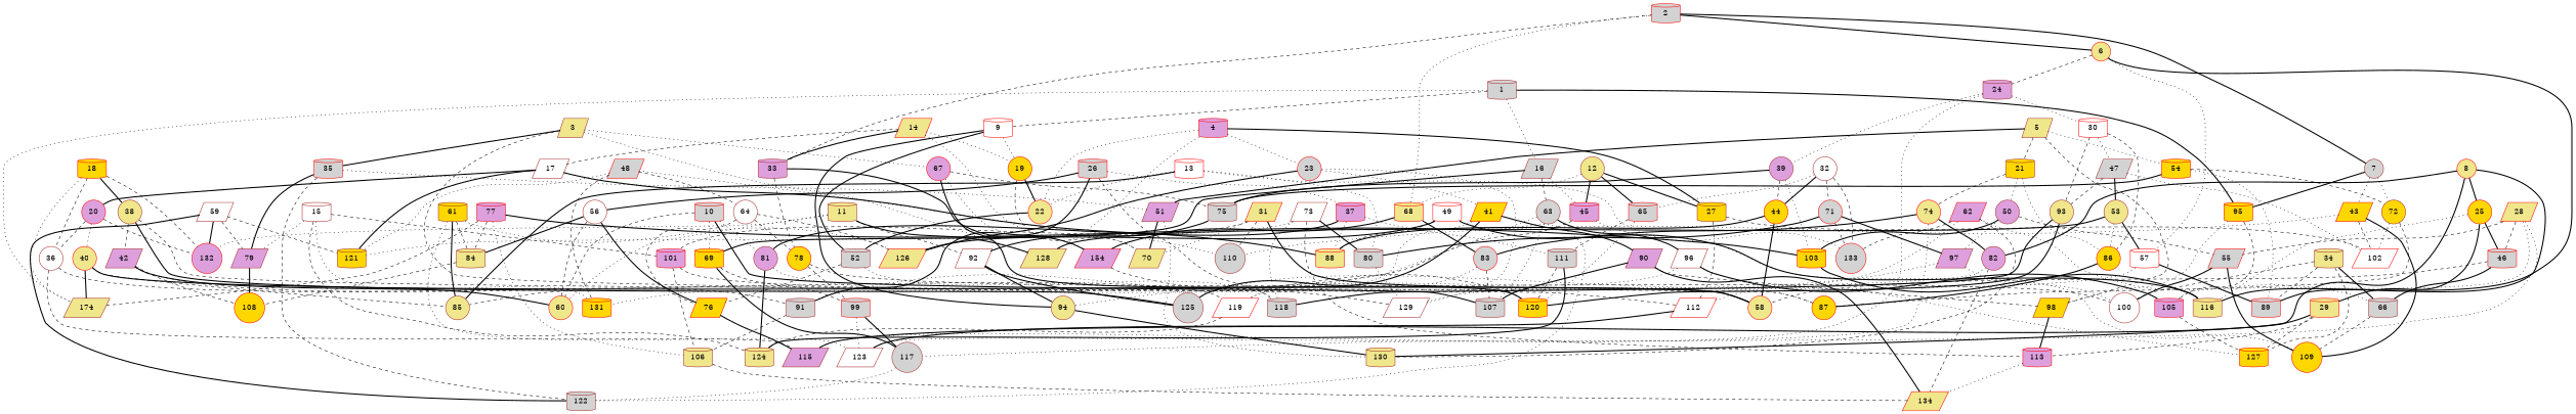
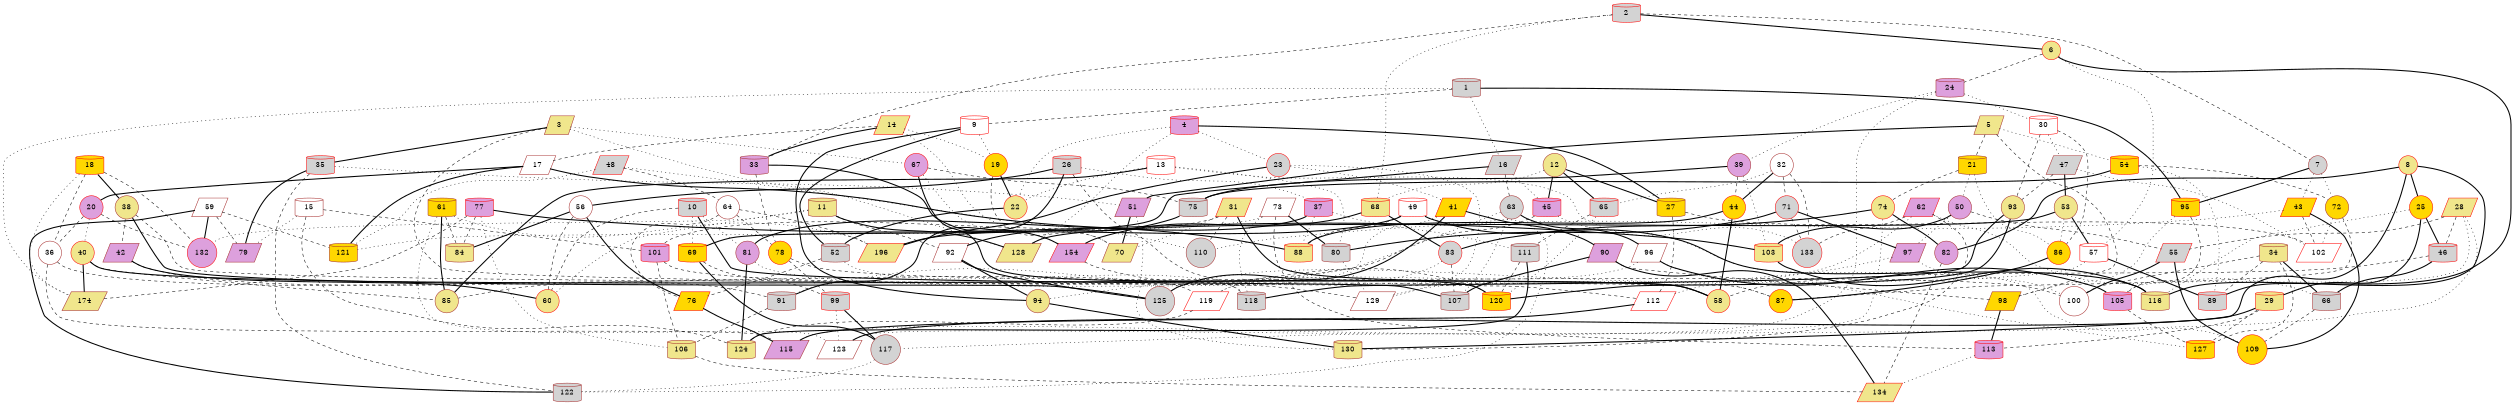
  graph {
    node [color=red fillcolor=khaki shape=cylinder style=filled]
    edge [style=bold]
    1 [color=brown fillcolor=lightgrey]
    9 [fillcolor=white]
    16 [color=brown fillcolor=lightgrey shape=parallelogram]
    95 [fillcolor=gold]
    n5 [color=brown label=174 shape=parallelogram]
    19 [fillcolor=gold shape=circle]
    52 [color=brown fillcolor=lightgrey]
    94 [color=brown shape=circle]
    69 [fillcolor=gold]
    45 [fillcolor=plum]
    63 [color=brown fillcolor=lightgrey shape=circle]
    98 [color=brown fillcolor=gold shape=parallelogram]
    105 [fillcolor=plum]
    2 [fillcolor=lightgrey]
    6 [shape=circle]
    7 [color=brown fillcolor=lightgrey shape=circle]
    33 [color=brown fillcolor=plum]
    68
    24 [color=brown fillcolor=plum]
    57 [fillcolor=white]
    116 [color=brown]
    43 [fillcolor=gold shape=parallelogram]
    72 [color=brown fillcolor=gold shape=circle]
    78 [fillcolor=gold shape=circle]
    n25 [fillcolor=plum label=154 shape=parallelogram]
    83 [fillcolor=lightgrey shape=circle]
    3 [color=brown shape=parallelogram]
    35 [fillcolor=lightgrey]
    67 [fillcolor=plum shape=circle]
    112 [fillcolor=white shape=parallelogram]
    128 [color=brown shape=parallelogram]
    51 [color=brown fillcolor=plum shape=parallelogram]
    79 [color=brown fillcolor=plum shape=parallelogram]
    122 [color=brown fillcolor=lightgrey]
    75 [color=brown fillcolor=lightgrey]
    120 [fillcolor=gold]
    115 [color=brown fillcolor=plum shape=parallelogram]
    4 [fillcolor=plum]
    22 [shape=circle]
    23 [fillcolor=lightgrey shape=circle]
    27 [color=brown fillcolor=gold]
    41 [fillcolor=gold shape=parallelogram]
-   126 [shape=parallelogram]
+   126 [shape=parallelogram label=196]
    129 [color=brown fillcolor=white shape=parallelogram]
    102 [fillcolor=white shape=parallelogram]
    5 [color=brown shape=parallelogram]
    21 [color=brown fillcolor=gold]
    54 [fillcolor=gold]
    50 [color=brown fillcolor=plum shape=circle]
    74 [shape=circle]
    86 [fillcolor=gold shape=circle]
    130 [color=brown]
    70 [color=brown shape=parallelogram]
    89 [fillcolor=lightgrey]
    113 [fillcolor=plum]
    30 [fillcolor=white]
    39 [color=brown fillcolor=plum shape=circle]
    110 [color=brown fillcolor=lightgrey shape=circle]
    109 [fillcolor=gold shape=circle]
    87 [fillcolor=gold shape=circle]
    8 [shape=circle]
    25 [fillcolor=gold shape=circle]
    82 [color=brown fillcolor=plum shape=circle]
    29
    46 [fillcolor=lightgrey]
-   131 [fillcolor=gold]
    134 [shape=parallelogram]
    118 [color=brown fillcolor=lightgrey]
    76 [fillcolor=gold shape=parallelogram]
    10 [fillcolor=lightgrey]
    60 [shape=circle]
    81 [color=brown fillcolor=plum shape=circle]
    107 [color=brown fillcolor=lightgrey]
    117 [color=brown fillcolor=lightgrey shape=circle]
    99 [fillcolor=lightgrey]
    124 [color=brown]
    11 [color=brown]
    92 [color=brown fillcolor=white shape=parallelogram]
    132 [fillcolor=plum shape=circle]
    125 [color=brown fillcolor=lightgrey shape=circle]
    12 [color=brown shape=circle]
    65 [fillcolor=lightgrey]
    85 [color=brown shape=circle]
    111 [color=brown fillcolor=lightgrey]
    13 [fillcolor=white]
    80 [color=brown fillcolor=lightgrey]
    133 [fillcolor=lightgrey shape=circle]
    14 [shape=parallelogram]
    17 [color=brown fillcolor=white shape=parallelogram]
    20 [fillcolor=plum shape=circle]
    88
    121 [color=brown fillcolor=gold]
    15 [color=brown fillcolor=white]
    101 [fillcolor=plum]
-   108 [fillcolor=gold shape=circle]
    106 [color=brown]
    91 [color=brown fillcolor=lightgrey]
    96 [color=brown fillcolor=white shape=parallelogram]
    36 [color=brown fillcolor=white shape=circle]
    40 [shape=circle]
    18 [fillcolor=gold]
    38 [color=brown shape=circle]
    119 [fillcolor=white shape=parallelogram]
    42 [color=brown fillcolor=plum shape=parallelogram]
    58 [shape=circle]
    55 [fillcolor=lightgrey shape=parallelogram]
-   103 [fillcolor=gold]
+   103
    97 [color=brown fillcolor=plum shape=parallelogram]
    123 [color=brown fillcolor=white shape=parallelogram]
    90 [color=brown fillcolor=plum shape=parallelogram]
    47 [color=brown fillcolor=lightgrey shape=parallelogram]
    93 [color=brown shape=circle]
    44 [fillcolor=gold shape=circle]
    127 [fillcolor=gold]
    66 [color=brown fillcolor=lightgrey]
    26 [fillcolor=lightgrey]
    37 [fillcolor=plum]
    56 [color=brown fillcolor=white shape=circle]
    84 [color=brown]
    28 [shape=parallelogram]
    100 [color=brown fillcolor=white shape=circle]
    53 [color=brown shape=circle]
    31 [shape=parallelogram]
    32 [color=brown fillcolor=white shape=circle]
    71 [fillcolor=lightgrey shape=circle]
    34 [color=brown]
    48 [fillcolor=lightgrey shape=parallelogram]
    64 [color=brown fillcolor=white shape=circle]
    49 [fillcolor=white]
    59 [color=brown fillcolor=white shape=parallelogram]
    61 [color=brown fillcolor=gold]
    62 [fillcolor=plum shape=parallelogram]
    73 [color=brown fillcolor=white shape=parallelogram]
    77 [fillcolor=plum]
    1 -- 9 [style=dashed]
    1 -- 16 [style=dotted]
    1 -- 95
    1 -- n5 [style=dotted]
    9 -- 19 [style=dotted]
    9 -- 52
    9 -- 94
    16 -- 69
    16 -- 45 [style=dotted]
    16 -- 63 [style=dashed]
    95 -- 98 [style=dotted]
    95 -- 105 [style=dashed]
    19 -- 22
    19 -- 70 [style=dashed]
    52 -- 118 [style=dotted]
    52 -- 76 [style=dashed]
    94 -- 130
    69 -- 117
    69 -- 99 [style=dashed]
    45 -- 109 [style=dotted]
    45 -- 85 [style=dashed]
    63 -- 107 [style=dotted]
    63 -- 91 [style=dotted]
    63 -- 96
    98 -- 113
    105 -- 127 [style=dashed]
    2 -- 6
-   2 -- 7
+   2 -- 7 [style=dashed]
    2 -- 33 [style=dashed]
    2 -- 68 [style=dotted]
    6 -- 24 [style=dashed]
    6 -- 57 [style=dotted]
    6 -- 116
    7 -- 95
    7 -- 43 [style=dotted]
    7 -- 72 [style=dotted]
    33 -- 78 [style=dashed]
    33 -- n25
    68 -- n25
    68 -- 83
    24 -- 115 [style=dotted]
    24 -- 30 [style=dotted]
    24 -- 39 [style=dotted]
    57 -- 129 [style=dotted]
    57 -- 89
    43 -- 102 [style=dashed]
    43 -- 110 [style=dotted]
    43 -- 109
    72 -- 102 [style=dotted]
    72 -- 87 [style=dashed]
    78 -- 99 [style=dashed]
    78 -- 100 [style=dashed]
    n25 -- 120 [style=dashed]
    83 -- 107 [style=dashed]
    83 -- 119 [style=dotted]
    3 -- 35
    3 -- 67 [style=dotted]
    3 -- 112 [style=dashed]
    3 -- 128 [style=dotted]
    35 -- 51 [style=dotted]
    35 -- 79
    35 -- 122 [style=dashed]
    67 -- n25 [style=dotted]
    67 -- 75 [style=dashed]
    67 -- 120
    112 -- 115
    51 -- 130 [style=dotted]
    51 -- 70
-   79 -- 108
    75 -- 92
    4 -- 128 [style=dotted]
    4 -- 22 [style=dotted]
    4 -- 23 [style=dotted]
    4 -- 27
    22 -- 52
    23 -- 41 [style=dotted]
    23 -- 126
    23 -- 129 [style=dotted]
    27 -- 112 [style=dashed]
    27 -- 102 [style=dashed]
    41 -- 94 [style=dotted]
    41 -- 125
    41 -- 90
    5 -- 98 [style=dashed]
    5 -- 51
    5 -- 21 [style=dashed]
    5 -- 54 [style=dotted]
    21 -- 50 [style=dotted]
    21 -- 74 [style=dashed]
    21 -- 86 [style=dotted]
    54 -- 72 [style=dashed]
    54 -- 75
    54 -- 89 [style=dotted]
    50 -- 55 [style=dashed]
    50 -- 103
    50 -- 97 [style=dotted]
    74 -- 83
    74 -- 82
    74 -- 123 [style=dotted]
    86 -- 87
    113 -- 134 [style=dotted]
    30 -- 86 [style=dashed]
    30 -- 47 [style=dotted]
    30 -- 93 [style=dashed]
    39 -- 75
    39 -- 103 [style=dotted]
    39 -- 44 [style=dashed]
    8 -- 130
    8 -- 89
    8 -- 25
    8 -- 82
    25 -- 116 [style=dotted]
    25 -- 29
    25 -- 46
-   82 -- 131 [style=dotted]
    82 -- 134 [style=dashed]
    29 -- 113 [style=dashed]
    29 -- 123
    29 -- 127 [style=dashed]
    46 -- 58 [style=dashed]
    46 -- 66
    76 -- 115
    10 -- 69 [style=dotted]
    10 -- 60 [style=dashed]
    10 -- 81 [style=dotted]
    10 -- 107
    81 -- 87 [style=dotted]
    81 -- 124
    117 -- 122 [style=dotted]
    99 -- 117
    99 -- 123 [style=dotted]
    11 -- 128
    11 -- 60 [style=dotted]
    11 -- 92 [style=dashed]
    11 -- 132 [style=dotted]
    92 -- 94
    92 -- 125
    12 -- 45
    12 -- 68 [style=dotted]
    12 -- 27
    12 -- 65
    65 -- 120 [style=dotted]
    65 -- 111 [style=dashed]
    111 -- 120 [style=dashed]
    111 -- 124
    13 -- 22 [style=dotted]
    13 -- 85
    13 -- 80 [style=dotted]
    13 -- 133 [style=dotted]
    80 -- 129 [style=dotted]
    14 -- 19 [style=dotted]
    14 -- 33
    14 -- 70 [style=dotted]
    14 -- 17 [style=dashed]
    17 -- 20
    17 -- 88
    17 -- 121
    20 -- 132 [style=dashed]
    20 -- 36 [style=dashed]
    20 -- 40 [style=dotted]
    15 -- 79 [style=dotted]
-   15 -- 131 [style=dotted]
    15 -- 124 [style=dashed]
    15 -- 101 [style=dashed]
    101 -- 129 [style=dashed]
    101 -- 106 [style=dashed]
    106 -- 134 [style=dashed]
    91 -- 106 [style=dashed]
    96 -- 105
    96 -- 119 [style=dotted]
    96 -- 127 [style=dotted]
    36 -- 115 [style=dashed]
    36 -- 119 [style=dashed]
    40 -- n5
    40 -- 85 [style=dashed]
    40 -- 58
    18 -- n5 [style=dotted]
    18 -- 132 [style=dashed]
    18 -- 36 [style=dashed]
    18 -- 38
    38 -- 87 [style=dashed]
    38 -- 125
    38 -- 42 [style=dashed]
    119 -- 124 [style=dashed]
    42 -- 60
-   42 -- 108 [style=dashed]
    42 -- 91 [style=dashed]
    55 -- 109
    55 -- 100
    103 -- 116
    97 -- 112 [style=dotted]
    97 -- 100 [style=dotted]
    90 -- 98 [style=dashed]
    90 -- 134
    90 -- 107
    47 -- 102 [style=dotted]
    47 -- 93 [style=dashed]
    47 -- 53
    93 -- 120
    93 -- 118
    44 -- 88
    44 -- 58
    66 -- 109 [style=dashed]
    26 -- 118 [style=dashed]
    26 -- 91
    26 -- 37 [style=dotted]
    26 -- 56
    37 -- 81
    37 -- 111 [style=dotted]
    37 -- 88 [style=dotted]
    56 -- 76
    56 -- 60 [style=dashed]
    56 -- 84
-   84 -- 108 [style=dashed]
    28 -- 105 [style=dotted]
    28 -- 46 [style=dashed]
    28 -- 117 [style=dotted]
    28 -- 55 [style=dashed]
    53 -- 57
    53 -- 128
    53 -- 86 [style=dotted]
    31 -- 70 [style=dotted]
    31 -- 110 [style=dashed]
    31 -- 101 [style=dashed]
    31 -- 58
    32 -- 65 [style=dotted]
    32 -- 133 [style=dashed]
    32 -- 44
    32 -- 71 [style=dashed]
    71 -- 80
    71 -- 133 [style=dashed]
    71 -- 97
    34 -- 89 [style=dashed]
    34 -- 127 [style=dashed]
    34 -- 66
    34 -- 100 [style=dashed]
    48 -- 110 [style=dotted]
-   48 -- 131 [style=dashed]
    48 -- 121 [style=dotted]
    48 -- 64 [style=dashed]
    64 -- 78 [style=dashed]
    64 -- 126 [style=dashed]
    64 -- 76 [style=dashed]
    49 -- 116
    49 -- 122 [style=dotted]
    49 -- 126
    49 -- 88 [style=dashed]
    59 -- 79 [style=dashed]
    59 -- 122
    59 -- 132
    59 -- 121 [style=dashed]
    61 -- 126 [style=dotted]
    61 -- 85
    61 -- 123 [style=dotted]
    61 -- 84 [style=dashed]
    62 -- 130 [style=dashed]
    62 -- 125 [style=dotted]
    62 -- 133 [style=dashed]
    62 -- 66 [style=dotted]
    73 -- 113 [style=dashed]
    73 -- 118 [style=dotted]
    73 -- 80
    73 -- 121 [style=dotted]
    77 -- n5 [style=dashed]
    77 -- 106 [style=dotted]
    77 -- 103
    77 -- 84 [style=dashed]
  }
